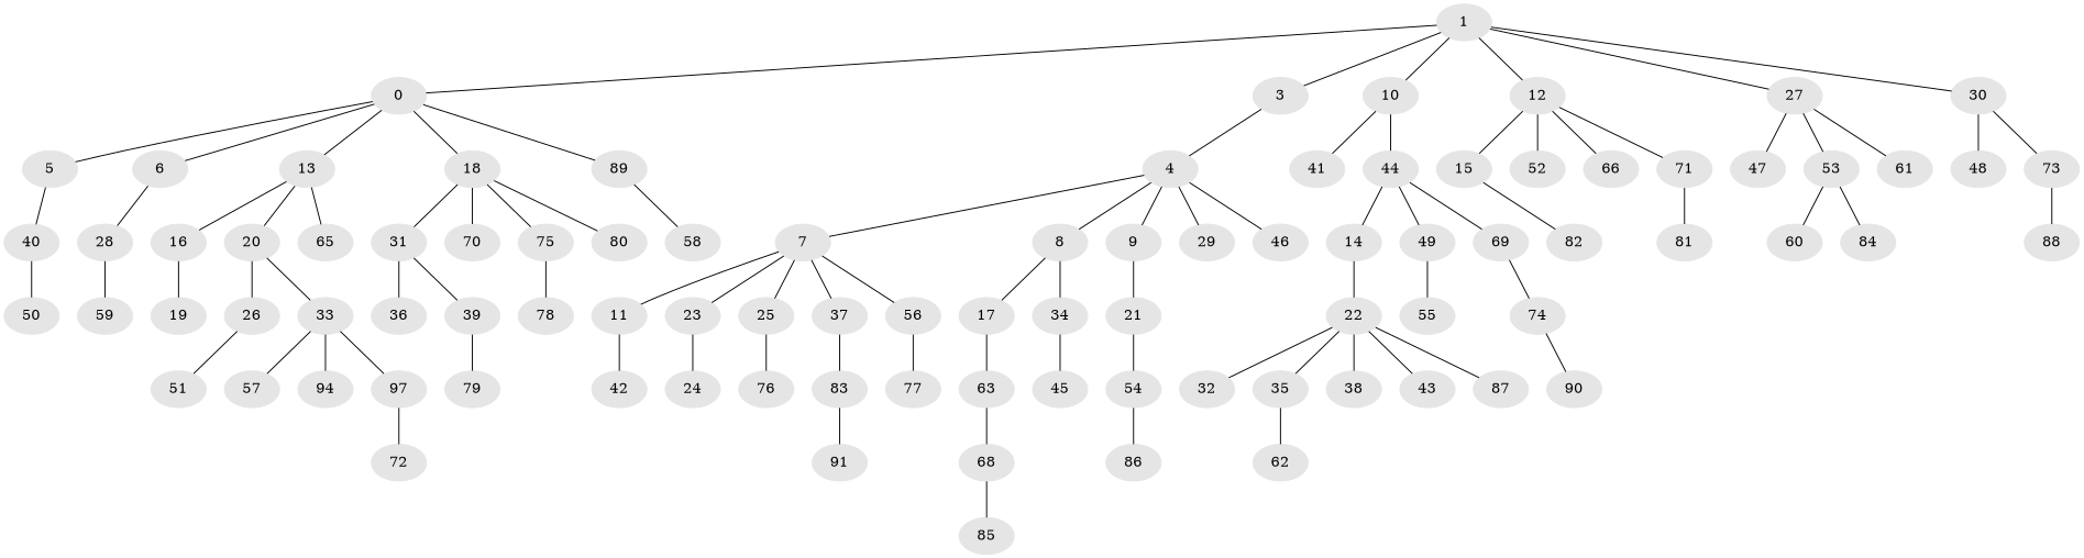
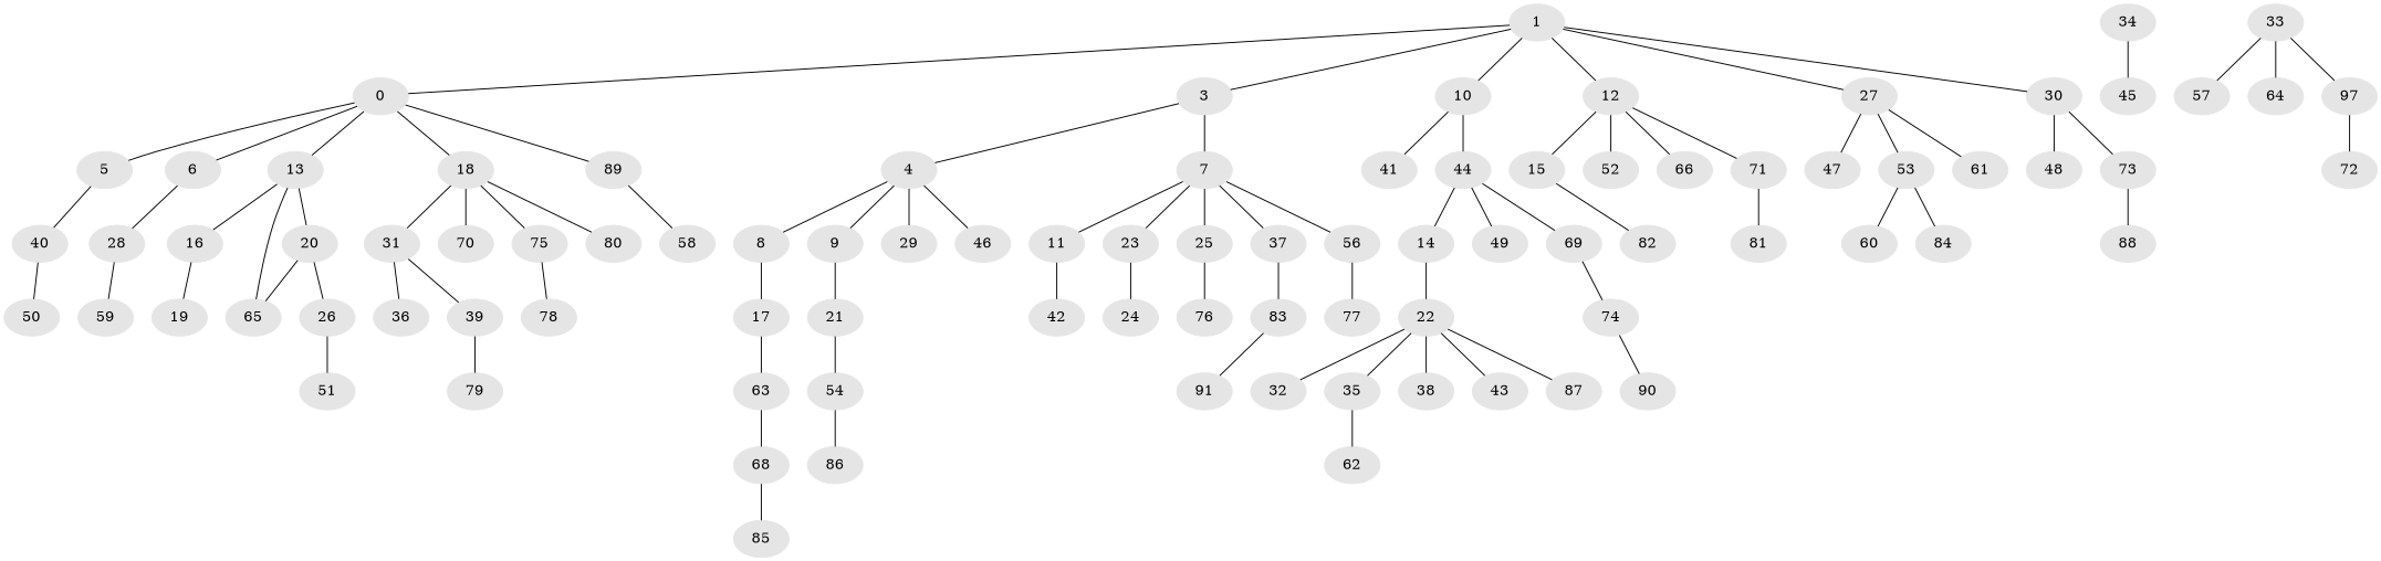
  graph {
    node [color=gray90 style=filled]
    n1 [label=0]
    1
    3
    10
    12
    27
    30
    5
    6
    13
    18
    89
    4
    41
    44
    15
    52
    66
    71
    47
    53
    61
    48
    73
    40
    28
    16
    20
    65
    31
    70
    75
    80
    58
    7
    8
    9
    29
    46
    11
    23
    25
    37
    56
    17
    34
    21
    50
    59
    42
    24
    76
    83
    77
    63
    45
    54
    14
    22
    49
    69
    82
    81
    19
    26
    33
    32
    35
    38
    43
    87
    68
    36
    39
    78
    51
    57
-   64 [label=94]
+   64
    n79 [label=97]
    86
    62
    60
    84
    88
    79
    72
    91
-   55
    74
    90
    85
    n1 -- 5
    n1 -- 6
    n1 -- 13
    n1 -- 18
    n1 -- 89
    1 -- n1
    1 -- 3
    1 -- 10
    1 -- 12
    1 -- 27
    1 -- 30
    3 -- 4
    10 -- 41
    10 -- 44
    12 -- 15
    12 -- 52
    12 -- 66
    12 -- 71
    27 -- 47
    27 -- 53
    27 -- 61
    30 -- 48
    30 -- 73
    5 -- 40
    6 -- 28
    13 -- 16
    13 -- 20
    13 -- 65
    18 -- 31
    18 -- 70
    18 -- 75
    18 -- 80
    89 -- 58
-   4 -- 7
+   3 -- 7
    4 -- 8
    4 -- 9
    4 -- 29
    4 -- 46
    44 -- 14
    44 -- 49
    44 -- 69
    15 -- 82
    71 -- 81
    53 -- 60
    53 -- 84
    73 -- 88
    40 -- 50
    28 -- 59
    16 -- 19
    20 -- 26
-   20 -- 33
+   20 -- 65
    31 -- 36
    31 -- 39
    75 -- 78
    7 -- 11
    7 -- 23
    7 -- 25
    7 -- 37
    7 -- 56
    8 -- 17
-   8 -- 34
    9 -- 21
    11 -- 42
    23 -- 24
    25 -- 76
    37 -- 83
    56 -- 77
    17 -- 63
    34 -- 45
    21 -- 54
    83 -- 91
    63 -- 68
    54 -- 86
    14 -- 22
    22 -- 32
    22 -- 35
    22 -- 38
    22 -- 43
    22 -- 87
-   49 -- 55
    69 -- 74
    26 -- 51
    33 -- 57
    33 -- 64
    33 -- n79
    35 -- 62
    68 -- 85
    39 -- 79
    n79 -- 72
    74 -- 90
  }
